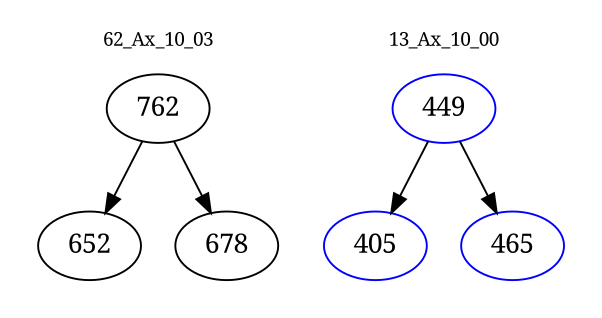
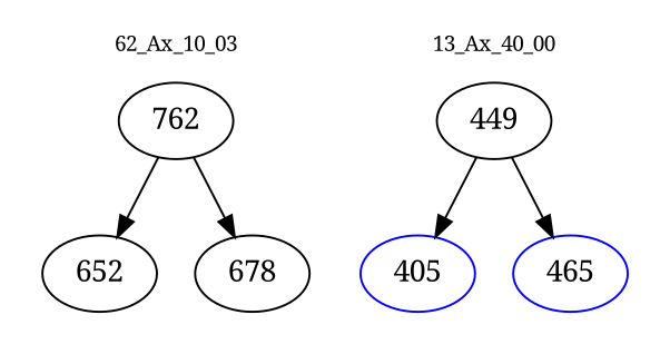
  digraph {
    fontname="Noto Serif"
    node [color=black fontname="Noto Serif"]
    edge [color=black fontname="Noto Serif"]
    n1 [label=762]
    n2 [label=652]
    n3 [label=678]
-   n4 [color=blue label=449]
+   n4 [label=449]
    n5 [color=blue label=405]
    n6 [color=blue label=465]
    subgraph cluster_1 {
      color=white
      fontsize=10
      label="62_Ax_10_03"
      n1
      n2
      n3
    }
    subgraph cluster_2 {
      color=white
      fontsize=10
-     label="13_Ax_10_00"
+     label="13_Ax_40_00"
      n4
      n5
      n6
    }
    n1 -> n2
    n1 -> n3
    n4 -> n5
    n4 -> n6
  }
